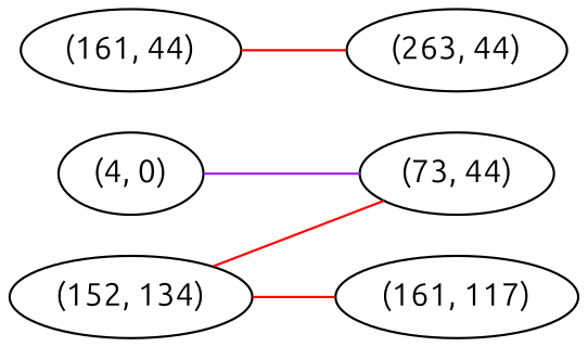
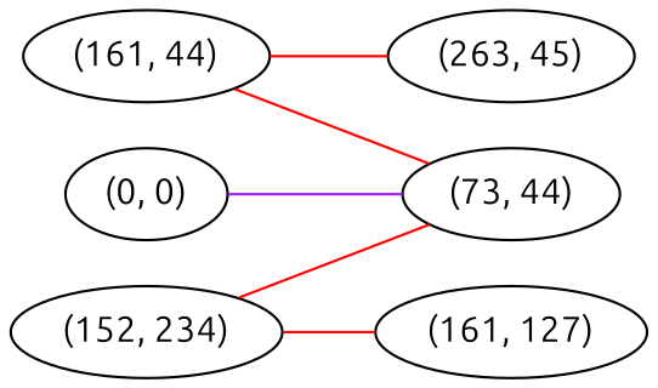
  graph {
    fontname=Ubuntu
    rankdir=LR
    node [fontname=Ubuntu]
    edge [color=red fontname=Ubuntu weight=1]
-   "(0, 0)" [label="(4, 0)"]
+   "(0, 0)"
    "(73, 44)"
    "(161, 44)"
-   "(263, 44)"
-   "(152, 134)"
-   "(161, 127)" [label="(161, 117)"]
+   "(263, 44)" [label="(263, 45)"]
+   "(152, 134)" [label="(152, 234)"]
+   "(161, 127)"
    "(0, 0)" -- "(73, 44)" [color=purple weight=4]
+   "(161, 44)" -- "(73, 44)"
    "(161, 44)" -- "(263, 44)"
    "(152, 134)" -- "(73, 44)" [weight=2]
    "(152, 134)" -- "(161, 127)"
  }
